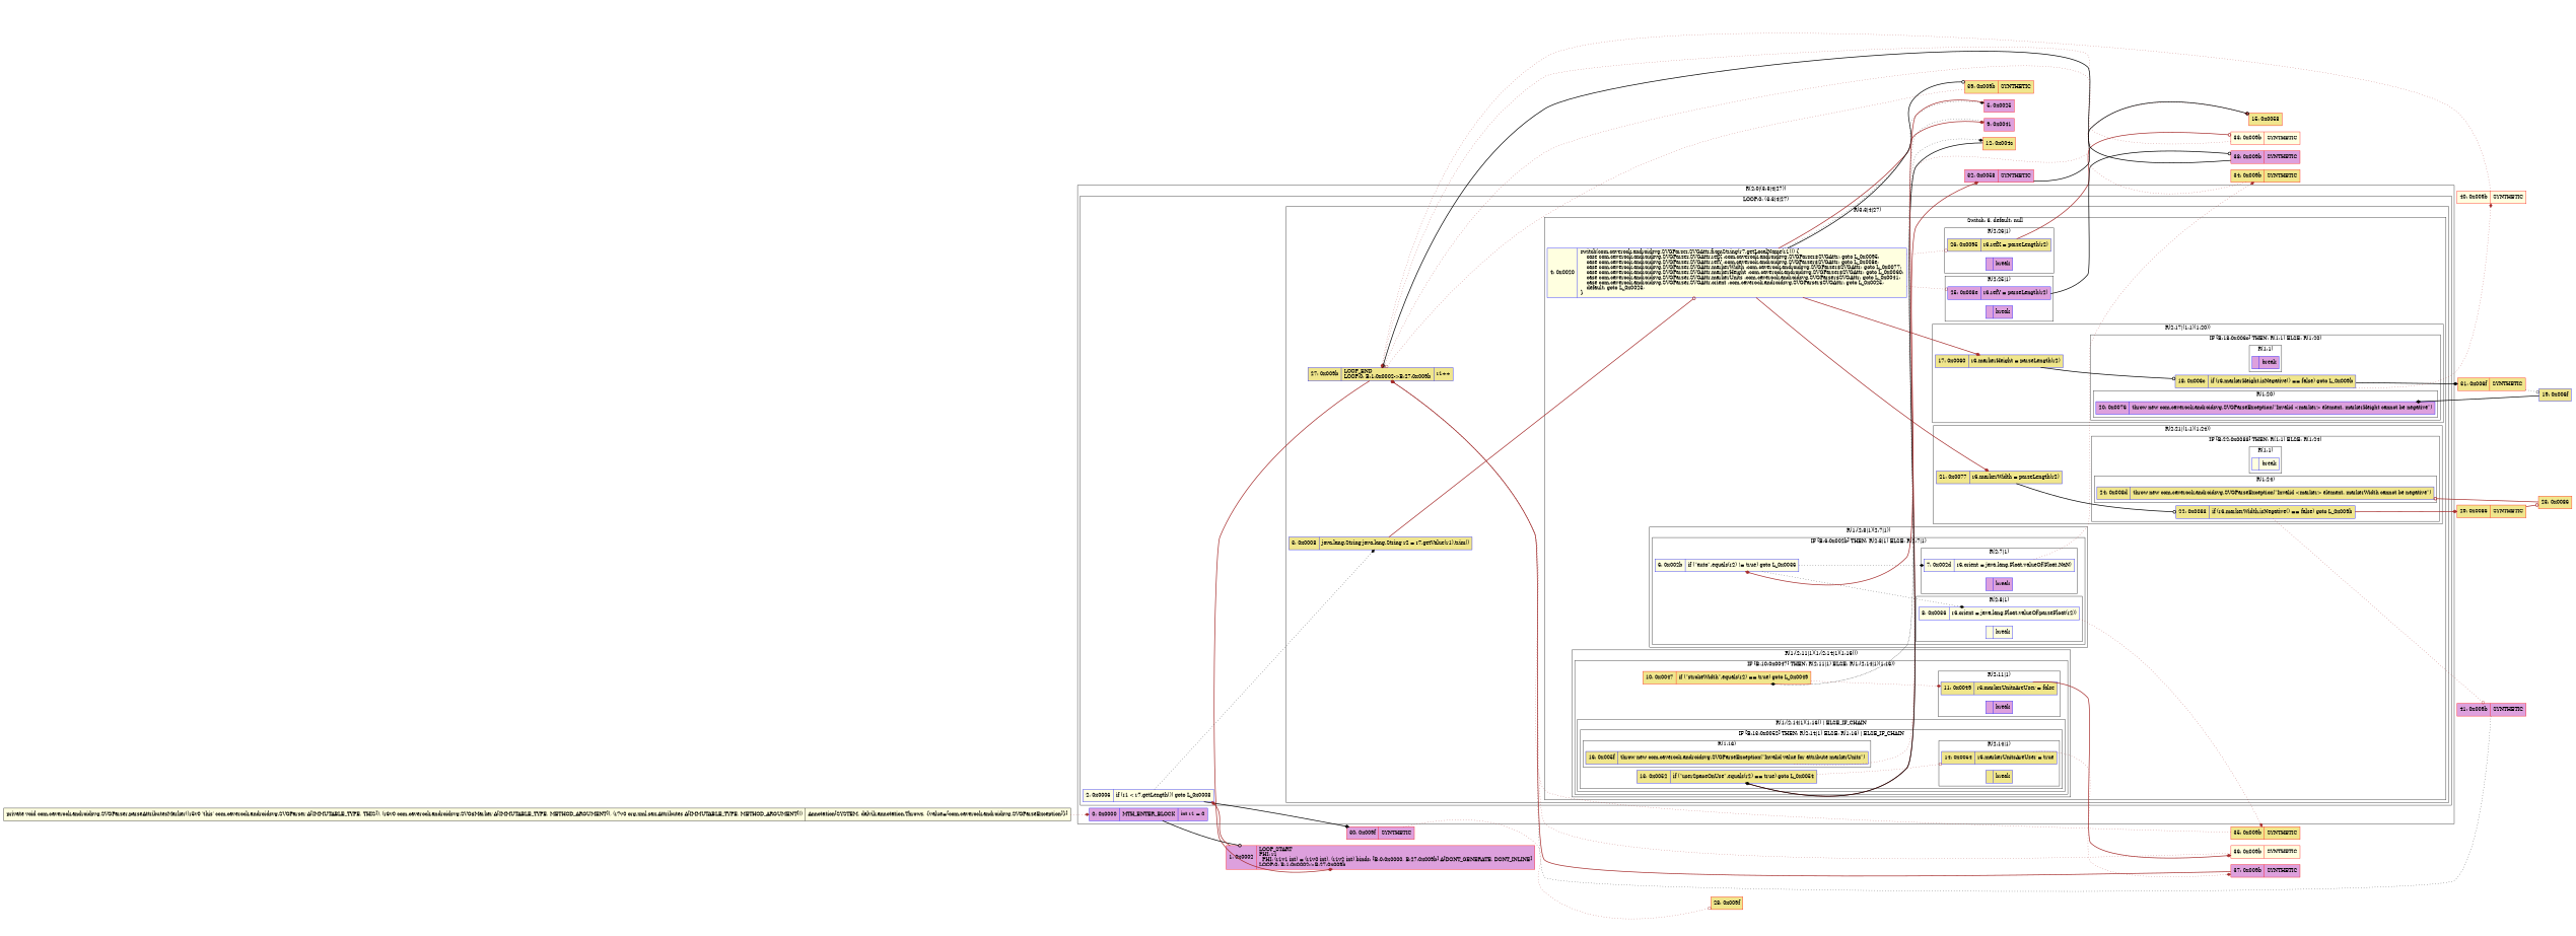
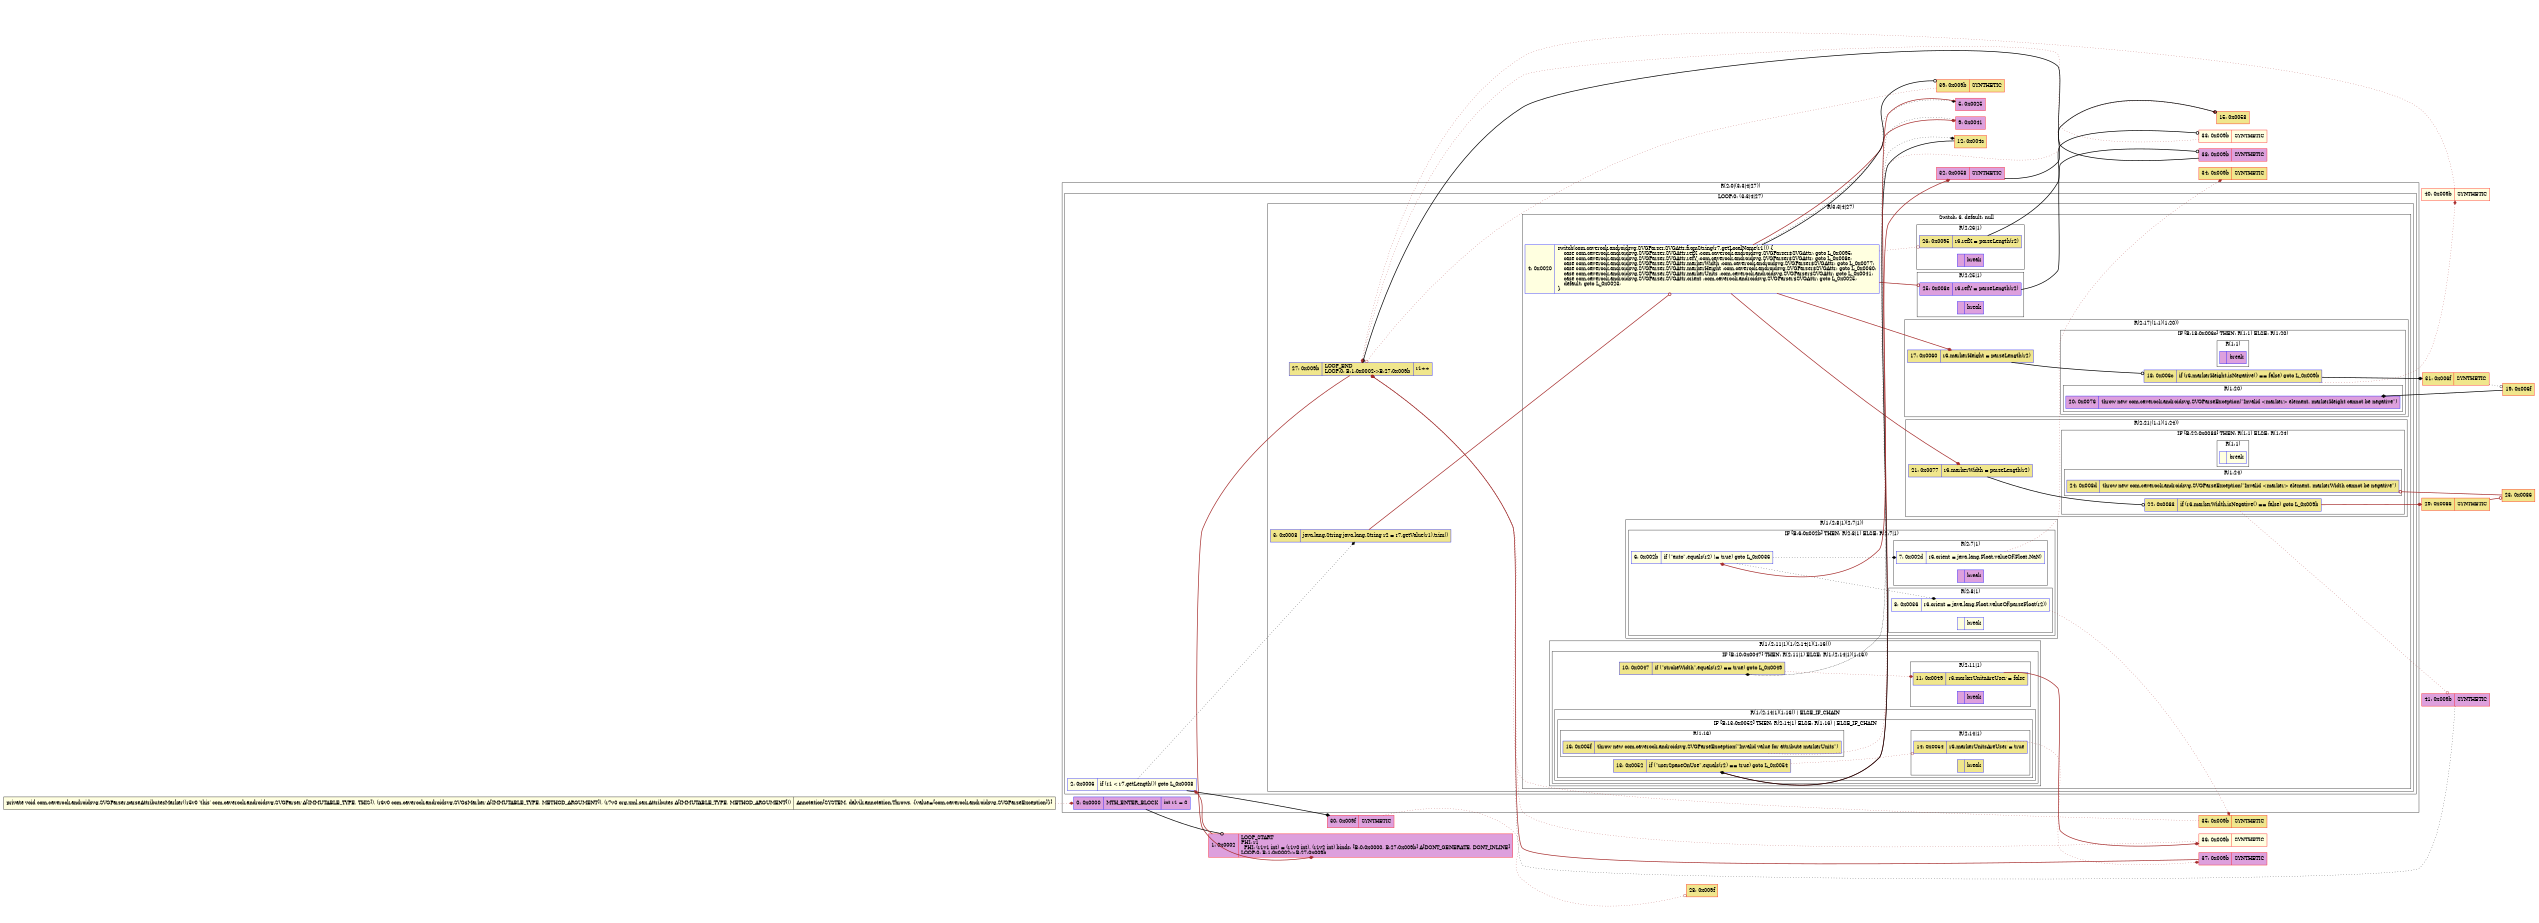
  digraph {
    rankdir=LR
    node [color=blue fillcolor=khaki shape=record style=filled]
    edge [arrowhead=diamond color=brown style=dotted]
    n1 [label="{26\:\ 0x0095|r6.refX = parseLength(r2)\l}"]
    n2 [fillcolor=plum label="{|break\l}"]
    n3 [fillcolor=plum label="{25\:\ 0x008e|r6.refY = parseLength(r2)\l}"]
    n4 [fillcolor=plum label="{|break\l}"]
    n5 [fillcolor=lightyellow label="{|break\l}"]
    n6 [label="{24\:\ 0x008d|throw new com.caverock.androidsvg.SVGParseException(\"Invalid \<marker\> element. markerWidth cannot be negative\")\l}"]
    n7 [label="{22\:\ 0x0083|if (r6.markerWidth.isNegative() == false) goto L_0x009b\l}"]
    n8 [label="{21\:\ 0x0077|r6.markerWidth = parseLength(r2)\l}"]
    n9 [fillcolor=plum label="{|break\l}"]
    n10 [fillcolor=plum label="{20\:\ 0x0076|throw new com.caverock.androidsvg.SVGParseException(\"Invalid \<marker\> element. markerHeight cannot be negative\")\l}"]
    n11 [label="{18\:\ 0x006c|if (r6.markerHeight.isNegative() == false) goto L_0x009b\l}"]
    n12 [label="{17\:\ 0x0060|r6.markerHeight = parseLength(r2)\l}"]
    n13 [label="{11\:\ 0x0049|r6.markerUnitsAreUser = false\l}"]
    n14 [fillcolor=plum label="{|break\l}"]
    n15 [label="{14\:\ 0x0054|r6.markerUnitsAreUser = true\l}"]
    n16 [label="{|break\l}"]
    n17 [label="{16\:\ 0x005f|throw new com.caverock.androidsvg.SVGParseException(\"Invalid value for attribute markerUnits\")\l}"]
    n18 [label="{13\:\ 0x0052|if (\"userSpaceOnUse\".equals(r2) == true) goto L_0x0054\l}"]
-   n19 [color=red label="{10\:\ 0x0047|if (\"strokeWidth\".equals(r2) == true) goto L_0x0049\l}"]
+   n19 [label="{10\:\ 0x0047|if (\"strokeWidth\".equals(r2) == true) goto L_0x0049\l}"]
    n20 [fillcolor=lightyellow label="{8\:\ 0x0036|r6.orient = java.lang.Float.valueOf(parseFloat(r2))\l}"]
    n21 [fillcolor=lightyellow label="{|break\l}"]
    n22 [fillcolor=lightyellow label="{7\:\ 0x002d|r6.orient = java.lang.Float.valueOf(Float.NaN)\l}"]
    n23 [fillcolor=plum label="{|break\l}"]
    n24 [fillcolor=lightyellow label="{6\:\ 0x002b|if (\"auto\".equals(r2) != true) goto L_0x0036\l}"]
    n25 [fillcolor=lightyellow label="{4\:\ 0x0020|switch(com.caverock.androidsvg.SVGParser.SVGAttr.fromString(r7.getLocalName(r1))) \{\l    case com.caverock.androidsvg.SVGParser.SVGAttr.refX :com.caverock.androidsvg.SVGParser$SVGAttr: goto L_0x0095;\l    case com.caverock.androidsvg.SVGParser.SVGAttr.refY :com.caverock.androidsvg.SVGParser$SVGAttr: goto L_0x008e;\l    case com.caverock.androidsvg.SVGParser.SVGAttr.markerWidth :com.caverock.androidsvg.SVGParser$SVGAttr: goto L_0x0077;\l    case com.caverock.androidsvg.SVGParser.SVGAttr.markerHeight :com.caverock.androidsvg.SVGParser$SVGAttr: goto L_0x0060;\l    case com.caverock.androidsvg.SVGParser.SVGAttr.markerUnits :com.caverock.androidsvg.SVGParser$SVGAttr: goto L_0x0041;\l    case com.caverock.androidsvg.SVGParser.SVGAttr.orient :com.caverock.androidsvg.SVGParser$SVGAttr: goto L_0x0025;\l    default: goto L_0x0023;\l\}\l}"]
    n26 [label="{3\:\ 0x0008|java.lang.String java.lang.String r2 = r7.getValue(r1).trim()\l}"]
    n27 [label="{27\:\ 0x009b|LOOP_END\lLOOP:0: B:1:0x0002\-\>B:27:0x009b\l|r1++\l}"]
    n28 [fillcolor=lightyellow label="{2\:\ 0x0006|if (r1 \< r7.getLength()) goto L_0x0008\l}"]
    n29 [fillcolor=plum label="{0\:\ 0x0000|MTH_ENTER_BLOCK\l|int r1 = 0\l}"]
    n30 [color=red fillcolor=lightyellow label="{33\:\ 0x009b|SYNTHETIC\l}"]
    n31 [color=red fillcolor=plum label="{38\:\ 0x009b|SYNTHETIC\l}"]
    n32 [color=red label="{29\:\ 0x0086|SYNTHETIC\l}"]
    n33 [color=red fillcolor=plum label="{41\:\ 0x009b|SYNTHETIC\l}"]
    n34 [color=red label="{31\:\ 0x006f|SYNTHETIC\l}"]
    n35 [color=red fillcolor=lightyellow label="{40\:\ 0x009b|SYNTHETIC\l}"]
    n36 [color=red fillcolor=lightyellow label="{36\:\ 0x009b|SYNTHETIC\l}"]
    n37 [color=red fillcolor=plum label="{37\:\ 0x009b|SYNTHETIC\l}"]
    n38 [color=red label="{15\:\ 0x0058}"]
    n39 [color=red fillcolor=plum label="{32\:\ 0x0058|SYNTHETIC\l}"]
    n40 [color=red label="{12\:\ 0x004c}"]
    n41 [color=red label="{35\:\ 0x009b|SYNTHETIC\l}"]
    n42 [color=red label="{34\:\ 0x009b|SYNTHETIC\l}"]
    n43 [color=red fillcolor=plum label="{5\:\ 0x0025}"]
    n44 [color=red fillcolor=plum label="{9\:\ 0x0041}"]
    n45 [color=red label="{39\:\ 0x009b|SYNTHETIC\l}"]
    n46 [color=red fillcolor=plum label="{1\:\ 0x0002|LOOP_START\lPHI: r1 \l  PHI: (r1v1 int) = (r1v0 int), (r1v2 int) binds: [B:0:0x0000, B:27:0x009b] A[DONT_GENERATE, DONT_INLINE]\lLOOP:0: B:1:0x0002\-\>B:27:0x009b\l}"]
    n47 [color=red fillcolor=plum label="{30\:\ 0x009f|SYNTHETIC\l}"]
    n48 [color=red label="{28\:\ 0x009f}"]
    n49 [color=red label="{23\:\ 0x0086}"]
-   n50 [label="{19\:\ 0x006f}"]
+   n50 [color=red label="{19\:\ 0x006f}"]
    n51 [fillcolor=lightyellow label="{private void com.caverock.androidsvg.SVGParser.parseAttributesMarker((r5v0 'this' com.caverock.androidsvg.SVGParser A[IMMUTABLE_TYPE, THIS]), (r6v0 com.caverock.androidsvg.SVG$Marker A[IMMUTABLE_TYPE, METHOD_ARGUMENT]), (r7v0 org.xml.sax.Attributes A[IMMUTABLE_TYPE, METHOD_ARGUMENT]))  | Annotation[SYSTEM, dalvik.annotation.Throws, \{value=[com.caverock.androidsvg.SVGParseException]\}]\l}" color=""]
    subgraph cluster_1 {
      label="R(2:0|(3:3|4|27))"
      n29
      subgraph cluster_2 {
        label="LOOP:0: (3:3|4|27)"
        n28
        subgraph cluster_3 {
          label="R(3:3|4|27)"
          n26
          n27
          subgraph cluster_4 {
            label="Switch: 6, default: null"
            n25
            subgraph cluster_5 {
              label="R(2:26|1)"
              n1
              n2
            }
            subgraph cluster_6 {
              label="R(2:25|1)"
              n3
              n4
            }
            subgraph cluster_7 {
              label="R(2:21|(1:1)(1:24))"
              n8
              subgraph cluster_8 {
                label="IF [B:22:0x0083] THEN: R(1:1) ELSE: R(1:24)"
                n7
                subgraph cluster_9 {
                  label="R(1:1)"
                  n5
                }
                subgraph cluster_10 {
                  label="R(1:24)"
                  n6
                }
              }
            }
            subgraph cluster_11 {
              label="R(2:17|(1:1)(1:20))"
              n12
              subgraph cluster_12 {
                label="IF [B:18:0x006c] THEN: R(1:1) ELSE: R(1:20)"
                n11
                subgraph cluster_13 {
                  label="R(1:1)"
                  n9
                }
                subgraph cluster_14 {
                  label="R(1:20)"
                  n10
                }
              }
            }
            subgraph cluster_15 {
              label="R(1:(2:11|1)(1:(2:14|1)(1:16)))"
              subgraph cluster_16 {
                label="IF [B:10:0x0047] THEN: R(2:11|1) ELSE: R(1:(2:14|1)(1:16))"
                n19
                subgraph cluster_17 {
                  label="R(2:11|1)"
                  n13
                  n14
                }
                subgraph cluster_18 {
                  label="R(1:(2:14|1)(1:16)) | ELSE_IF_CHAIN\l"
                  subgraph cluster_19 {
                    label="IF [B:13:0x0052] THEN: R(2:14|1) ELSE: R(1:16) | ELSE_IF_CHAIN\l"
                    n18
                    subgraph cluster_20 {
                      label="R(2:14|1)"
                      n15
                      n16
                    }
                    subgraph cluster_21 {
                      label="R(1:16)"
                      n17
                    }
                  }
                }
              }
            }
            subgraph cluster_22 {
              label="R(1:(2:8|1)(2:7|1))"
              subgraph cluster_23 {
                label="IF [B:6:0x002b] THEN: R(2:8|1) ELSE: R(2:7|1)"
                n24
                subgraph cluster_24 {
                  label="R(2:8|1)"
                  n20
                  n21
                }
                subgraph cluster_25 {
                  label="R(2:7|1)"
                  n22
                  n23
                }
              }
            }
          }
        }
      }
    }
-   n1 -> n30 [arrowhead=odot style=bold]
+   n1 -> n30 [arrowhead=odot color=black style=bold]
    n3 -> n31 [arrowhead=odot color=black style=bold]
    n7 -> n32 [style=bold]
    n7 -> n33 [arrowhead=odot]
    n8 -> n7 [arrowhead=odot color=black style=bold]
    n11 -> n34 [color=black style=bold]
    n11 -> n35
    n12 -> n11 [arrowhead=odot color=black style=bold]
    n13 -> n36 [style=bold]
    n15 -> n37
    n17 -> n38
    n18 -> n15 [arrowhead=odot]
    n18 -> n39 [style=bold]
    n19 -> n13
    n19 -> n40 [color=black]
    n20 -> n41
    n22 -> n42
    n24 -> n20 [color=black]
    n24 -> n22 [color=black]
    n25 -> n1 [arrowhead=odot]
-   n25 -> n3 [arrowhead=odot]
+   n25 -> n3 [arrowhead=odot style=bold]
    n25 -> n8 [style=bold]
    n25 -> n12 [style=bold]
    n25 -> n43 [color=black]
    n25 -> n44 [style=bold]
    n25 -> n45 [arrowhead=odot color=black style=bold]
    n26 -> n25 [arrowhead=odot style=bold]
    n27 -> n46 [style=bold]
    n28 -> n26 [color=black]
    n28 -> n47 [color=black style=bold]
    n29 -> n46 [arrowhead=odot color=black style=bold]
    n30 -> n27 [arrowhead=odot]
    n31 -> n27 [color=black style=bold]
    n32 -> n49 [arrowhead=odot style=bold]
    n33 -> n27 [color=black]
    n34 -> n50 [arrowhead=odot color=black]
    n35 -> n27
    n36 -> n27
    n37 -> n27 [arrowhead=odot style=bold]
    n39 -> n38 [arrowhead=odot color=black style=bold]
    n40 -> n18 [color=black style=bold]
    n41 -> n27
-   n42 -> n27 [arrowhead=odot]
    n43 -> n24 [style=bold]
    n44 -> n19 [color=black]
    n45 -> n27 [arrowhead=odot]
    n46 -> n28 [style=bold]
    n47 -> n48 [arrowhead=odot]
    n49 -> n6 [arrowhead=odot style=bold]
    n50 -> n10 [color=black style=bold]
    n51 -> n29
  }
